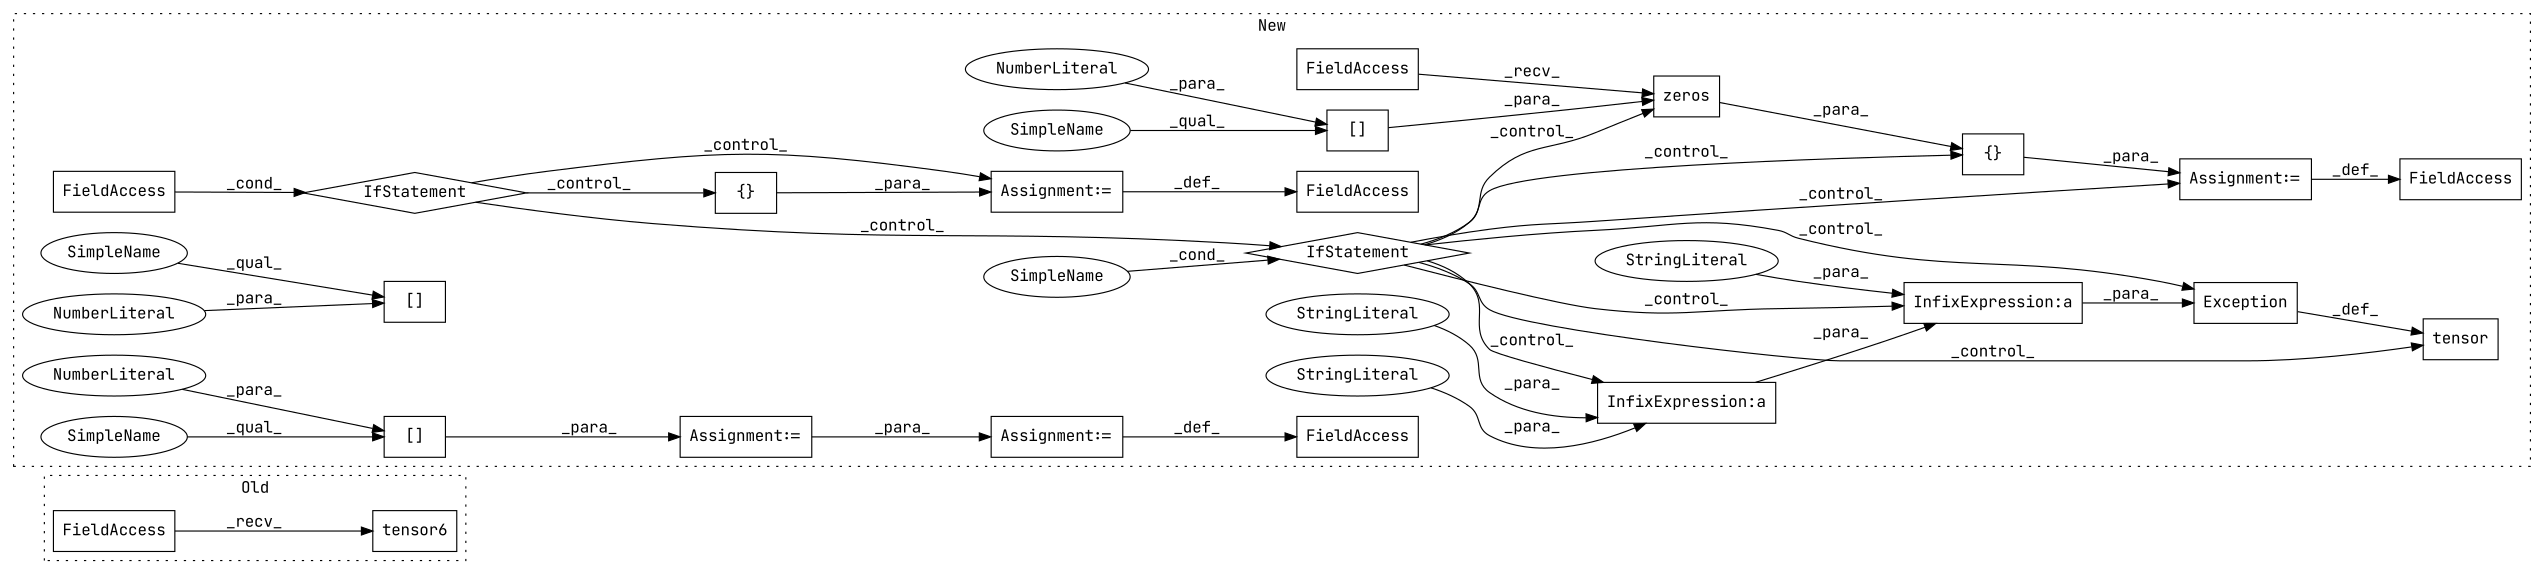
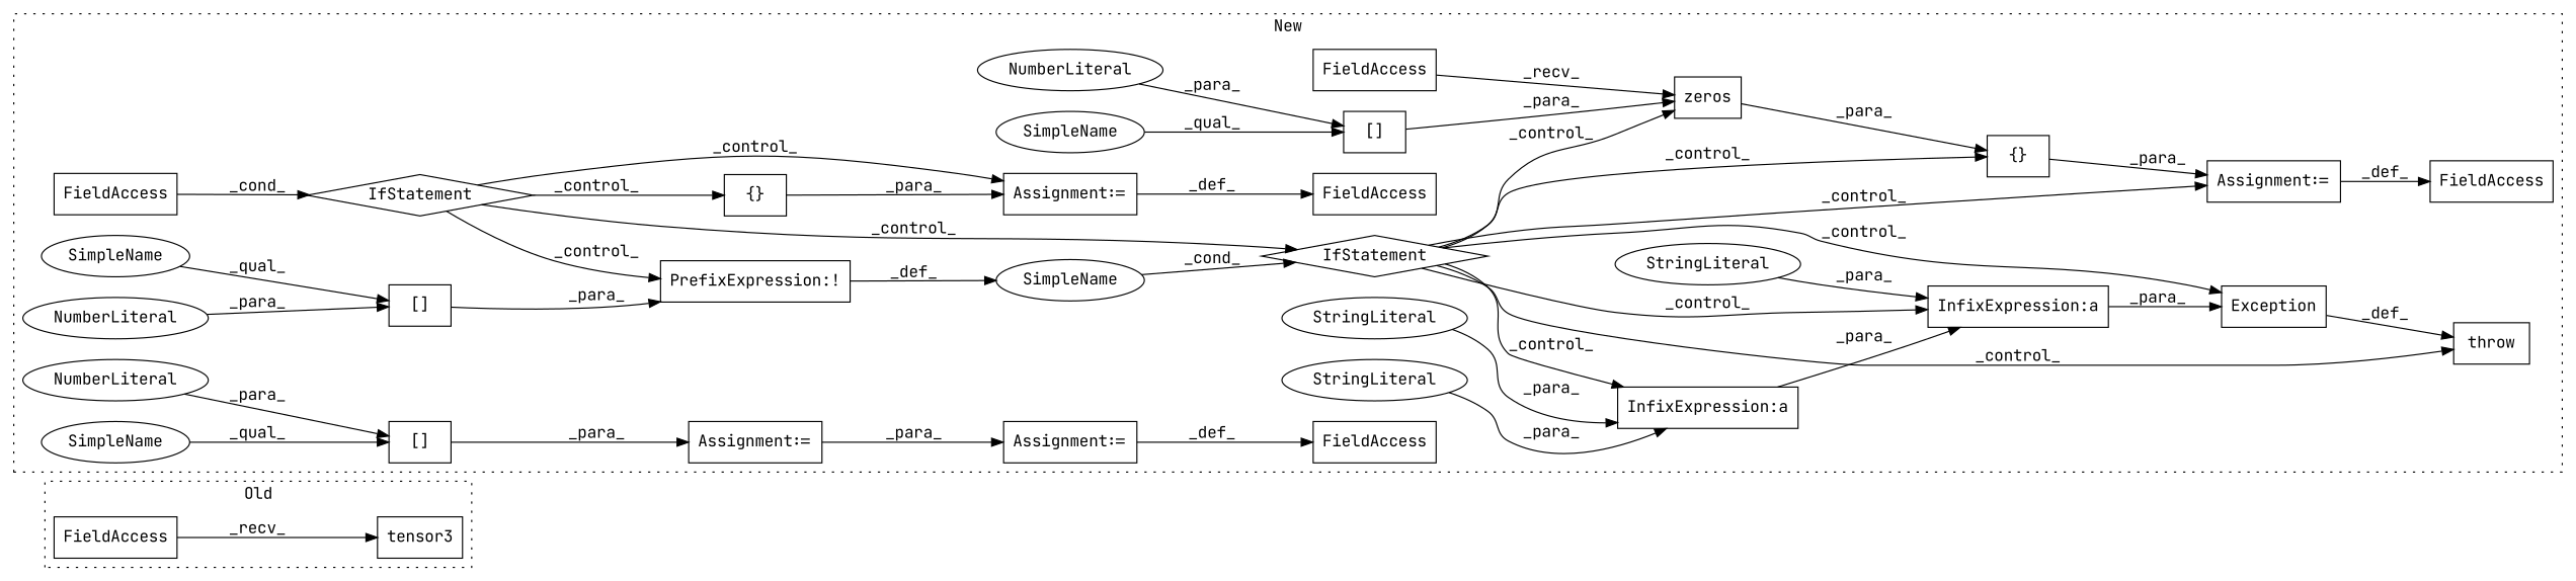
  digraph {
    fontname="JetBrains Mono"
    rankdir=LR
    node [a=22 fontname="JetBrains Mono" l=1 shape=box]
    edge [fontname="JetBrains Mono"]
-   n1 [a=32 l=9 label=tensor6 s=13131]
+   n1 [a=32 l=9 label=tensor3 s=13131]
    n2 [l=13 label=FieldAccess s=13117]
    n3 [a=25 l="4,2" label=IfStatement s="8837,8856" shape=diamond]
    n4 [a=42 label=SimpleName shape=ellipse l=""]
-   n5 [a=53 l=6 label=tensor s=8868]
+   n5 [a=53 l=6 label=throw s=8868]
    n6 [a=27 l=3 label="InfixExpression:a" s=8955]
+   n7 [a=38 label="PrefixExpression:!" s=8841]
    n8 [a=27 l=3 label="InfixExpression:a" s=8920]
    n9 [a=2 l="12,1" label="[]" s="8842,8855"]
    n10 [a=34 label=NumberLiteral s=8854 shape=ellipse]
    n11 [a=4 l="1,1" label="{}" s="9029,9121"]
    n12 [a=2 l="12,1" label="[]" s="9090,9103"]
    n13 [a=34 label=NumberLiteral s=9102 shape=ellipse]
    n14 [a=2 l="12,1" label="[]" s="8711,8724"]
    n15 [a=34 label=NumberLiteral s=8723 shape=ellipse]
    n16 [l=13 label=FieldAccess s=8814]
    n17 [a=4 l="1,1" label="{}" s="9173,9183"]
    n18 [a=45 l=25 label=StringLiteral s=8958 shape=ellipse]
    n19 [a=45 l=35 label=StringLiteral s=8885 shape=ellipse]
    n20 [a=45 l=31 label=StringLiteral s=8923 shape=ellipse]
    n21 [l=11 label=FieldAccess s=9144]
    n22 [l=11 label=FieldAccess s=9000]
    n23 [a=25 l="4,2" label=IfStatement s="8810,8827" shape=diamond]
    n24 [a=32 l="6,1" label=zeros s="9084,9120"]
    n25 [l=7 label=FieldAccess s=9076]
    n26 [a=7 label="Assignment:=" s=9155]
    n27 [a=7 label="Assignment:=" s=8710]
    n28 [l=14 label=FieldAccess s=8731]
    n29 [a=7 label="Assignment:=" s=8745]
    n30 [a=7 label="Assignment:=" s=9011]
    n31 [a=32 l="10,1" label=Exception s="8874,8983"]
    n32 [a=42 l=11 label=SimpleName s=8842 shape=ellipse]
    n33 [a=42 l=11 label=SimpleName s=9090 shape=ellipse]
    n34 [a=42 l=11 label=SimpleName s=8711 shape=ellipse]
    subgraph cluster_1 {
      label=Old
      style=dotted
      n1
      n2
    }
    subgraph cluster_2 {
      label=New
      style=dotted
      n3
      n4
      n5
      n6
+     n7
      n8
      n9
      n10
      n11
      n12
      n13
      n14
      n15
      n16
      n17
      n18
      n19
      n20
      n21
      n22
      n23
      n24
      n25
      n26
      n27
      n28
      n29
      n30
      n31
      n32
      n33
      n34
    }
    n2 -> n1 [label=_recv_]
    n3 -> n5 [label=_control_]
    n3 -> n6 [label=_control_]
    n3 -> n8 [label=_control_]
    n3 -> n11 [label=_control_]
    n3 -> n24 [label=_control_]
    n3 -> n30 [label=_control_]
    n3 -> n31 [label=_control_]
    n4 -> n3 [label=_cond_]
    n6 -> n31 [label=_para_]
+   n7 -> n4 [label=_def_]
    n8 -> n6 [label=_para_]
+   n9 -> n7 [label=_para_]
    n10 -> n9 [label=_para_]
    n11 -> n30 [label=_para_]
    n12 -> n24 [label=_para_]
    n13 -> n12 [label=_para_]
    n14 -> n27 [label=_para_]
    n15 -> n14 [label=_para_]
    n16 -> n23 [label=_cond_]
    n17 -> n26 [label=_para_]
    n18 -> n6 [label=_para_]
    n19 -> n8 [label=_para_]
    n20 -> n8 [label=_para_]
    n23 -> n3 [label=_control_]
+   n23 -> n7 [label=_control_]
    n23 -> n17 [label=_control_]
    n23 -> n26 [label=_control_]
    n24 -> n11 [label=_para_]
    n25 -> n24 [label=_recv_]
    n26 -> n21 [label=_def_]
    n27 -> n29 [label=_para_]
    n29 -> n28 [label=_def_]
    n30 -> n22 [label=_def_]
    n31 -> n5 [label=_def_]
    n32 -> n9 [label=_qual_]
    n33 -> n12 [label=_qual_]
    n34 -> n14 [label=_qual_]
  }
